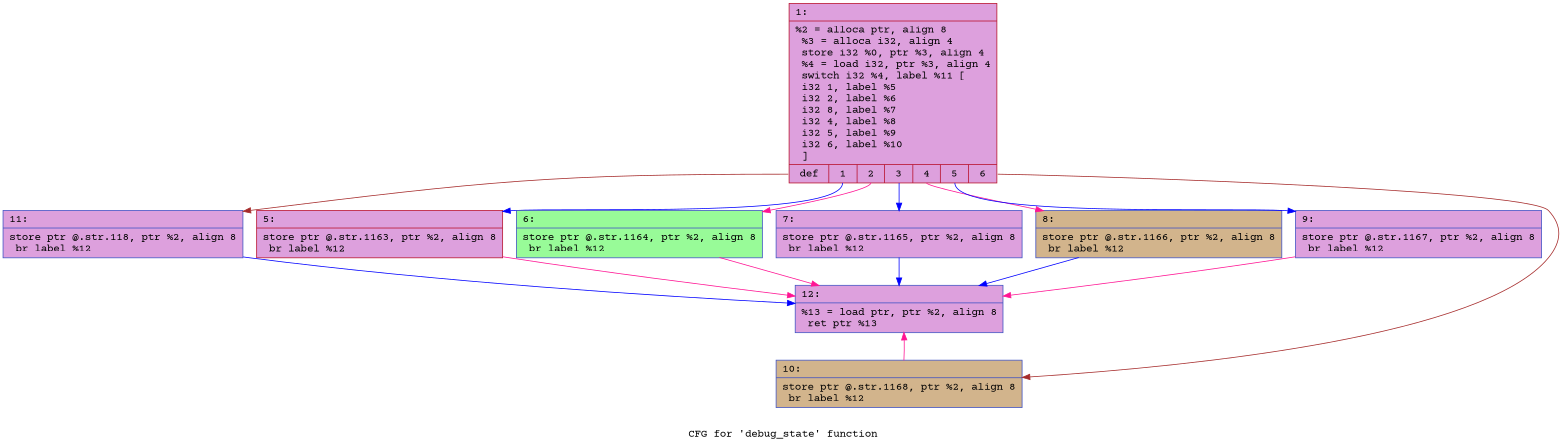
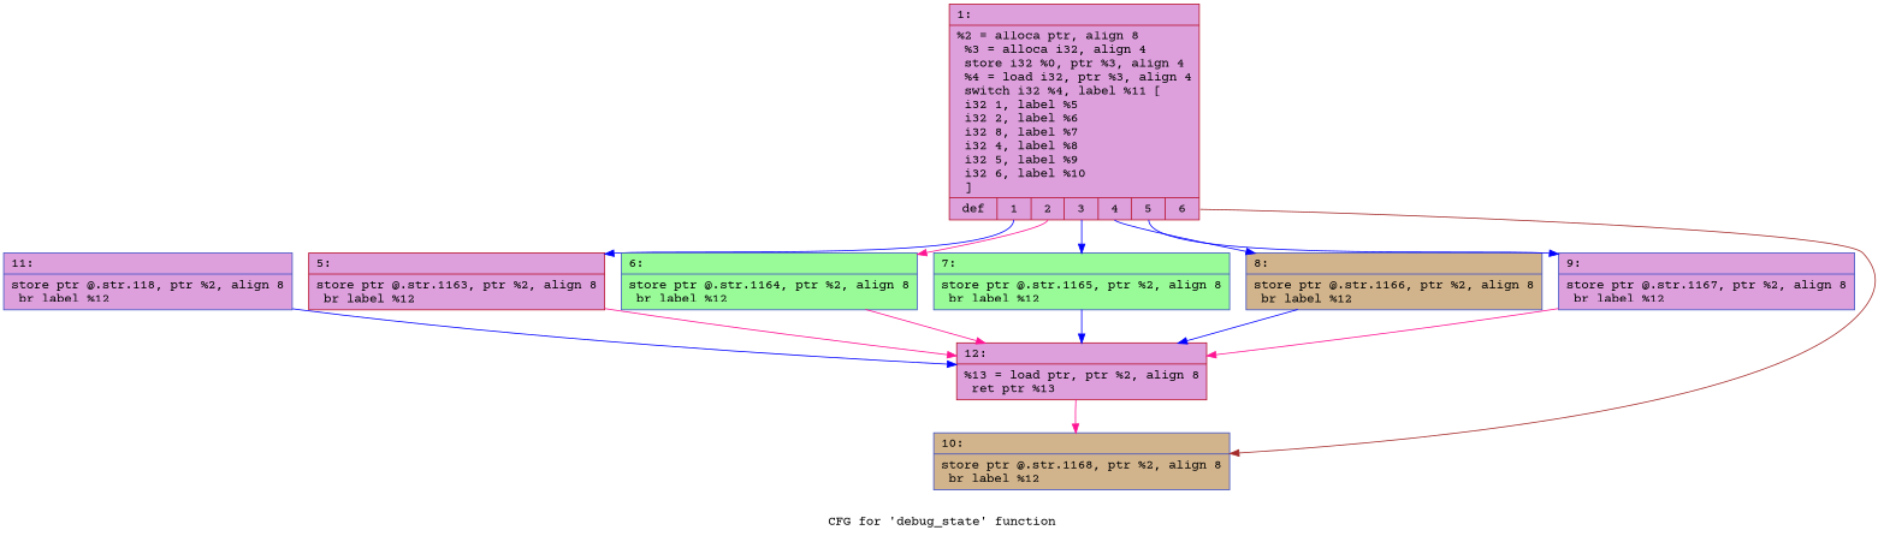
  digraph {
    fontname="Courier Prime"
    label="CFG for 'debug_state' function"
    node [color="#3d50c3ff" fillcolor=plum fontname="Courier Prime" shape=record style=filled]
    edge [color=blue fontname="Courier Prime"]
    n1 [color="#b70d28ff" label="{1:\l|  %2 = alloca ptr, align 8\l  %3 = alloca i32, align 4\l  store i32 %0, ptr %3, align 4\l  %4 = load i32, ptr %3, align 4\l  switch i32 %4, label %11 [\l    i32 1, label %5\l    i32 2, label %6\l    i32 8, label %7\l    i32 4, label %8\l    i32 5, label %9\l    i32 6, label %10\l  ]\l|{<s0>def|<s1>1|<s2>2|<s3>3|<s4>4|<s5>5|<s6>6}}"]
    n2 [label="{11:\l|  store ptr @.str.118, ptr %2, align 8\l  br label %12\l}"]
    n3 [color="#b70d28ff" label="{5:\l|  store ptr @.str.1163, ptr %2, align 8\l  br label %12\l}"]
    n4 [fillcolor=palegreen label="{6:\l|  store ptr @.str.1164, ptr %2, align 8\l  br label %12\l}"]
-   n5 [label="{7:\l|  store ptr @.str.1165, ptr %2, align 8\l  br label %12\l}"]
+   n5 [fillcolor=palegreen label="{7:\l|  store ptr @.str.1165, ptr %2, align 8\l  br label %12\l}"]
    n6 [fillcolor=tan label="{8:\l|  store ptr @.str.1166, ptr %2, align 8\l  br label %12\l}"]
    n7 [label="{9:\l|  store ptr @.str.1167, ptr %2, align 8\l  br label %12\l}"]
    n8 [fillcolor=tan label="{10:\l|  store ptr @.str.1168, ptr %2, align 8\l  br label %12\l}"]
-   n9 [label="{12:\l|  %13 = load ptr, ptr %2, align 8\l  ret ptr %13\l}"]
-   n1 -> n2 [color=brown tailport=s0]
+   n9 [color="#b70d28ff" label="{12:\l|  %13 = load ptr, ptr %2, align 8\l  ret ptr %13\l}"]
    n1 -> n3 [tailport=s1]
    n1 -> n4 [color=deeppink tailport=s2]
    n1 -> n5 [tailport=s3]
-   n1 -> n6 [color=deeppink tailport=s4]
+   n1 -> n6 [tailport=s4]
    n1 -> n7 [tailport=s5]
    n1 -> n8 [color=brown tailport=s6]
    n2 -> n9
    n3 -> n9 [color=deeppink]
    n4 -> n9 [color=deeppink]
    n5 -> n9
    n6 -> n9
    n7 -> n9 [color=deeppink]
-   n8 -> n9 [color=deeppink]
+   n9 -> n8 [color=deeppink]
  }
